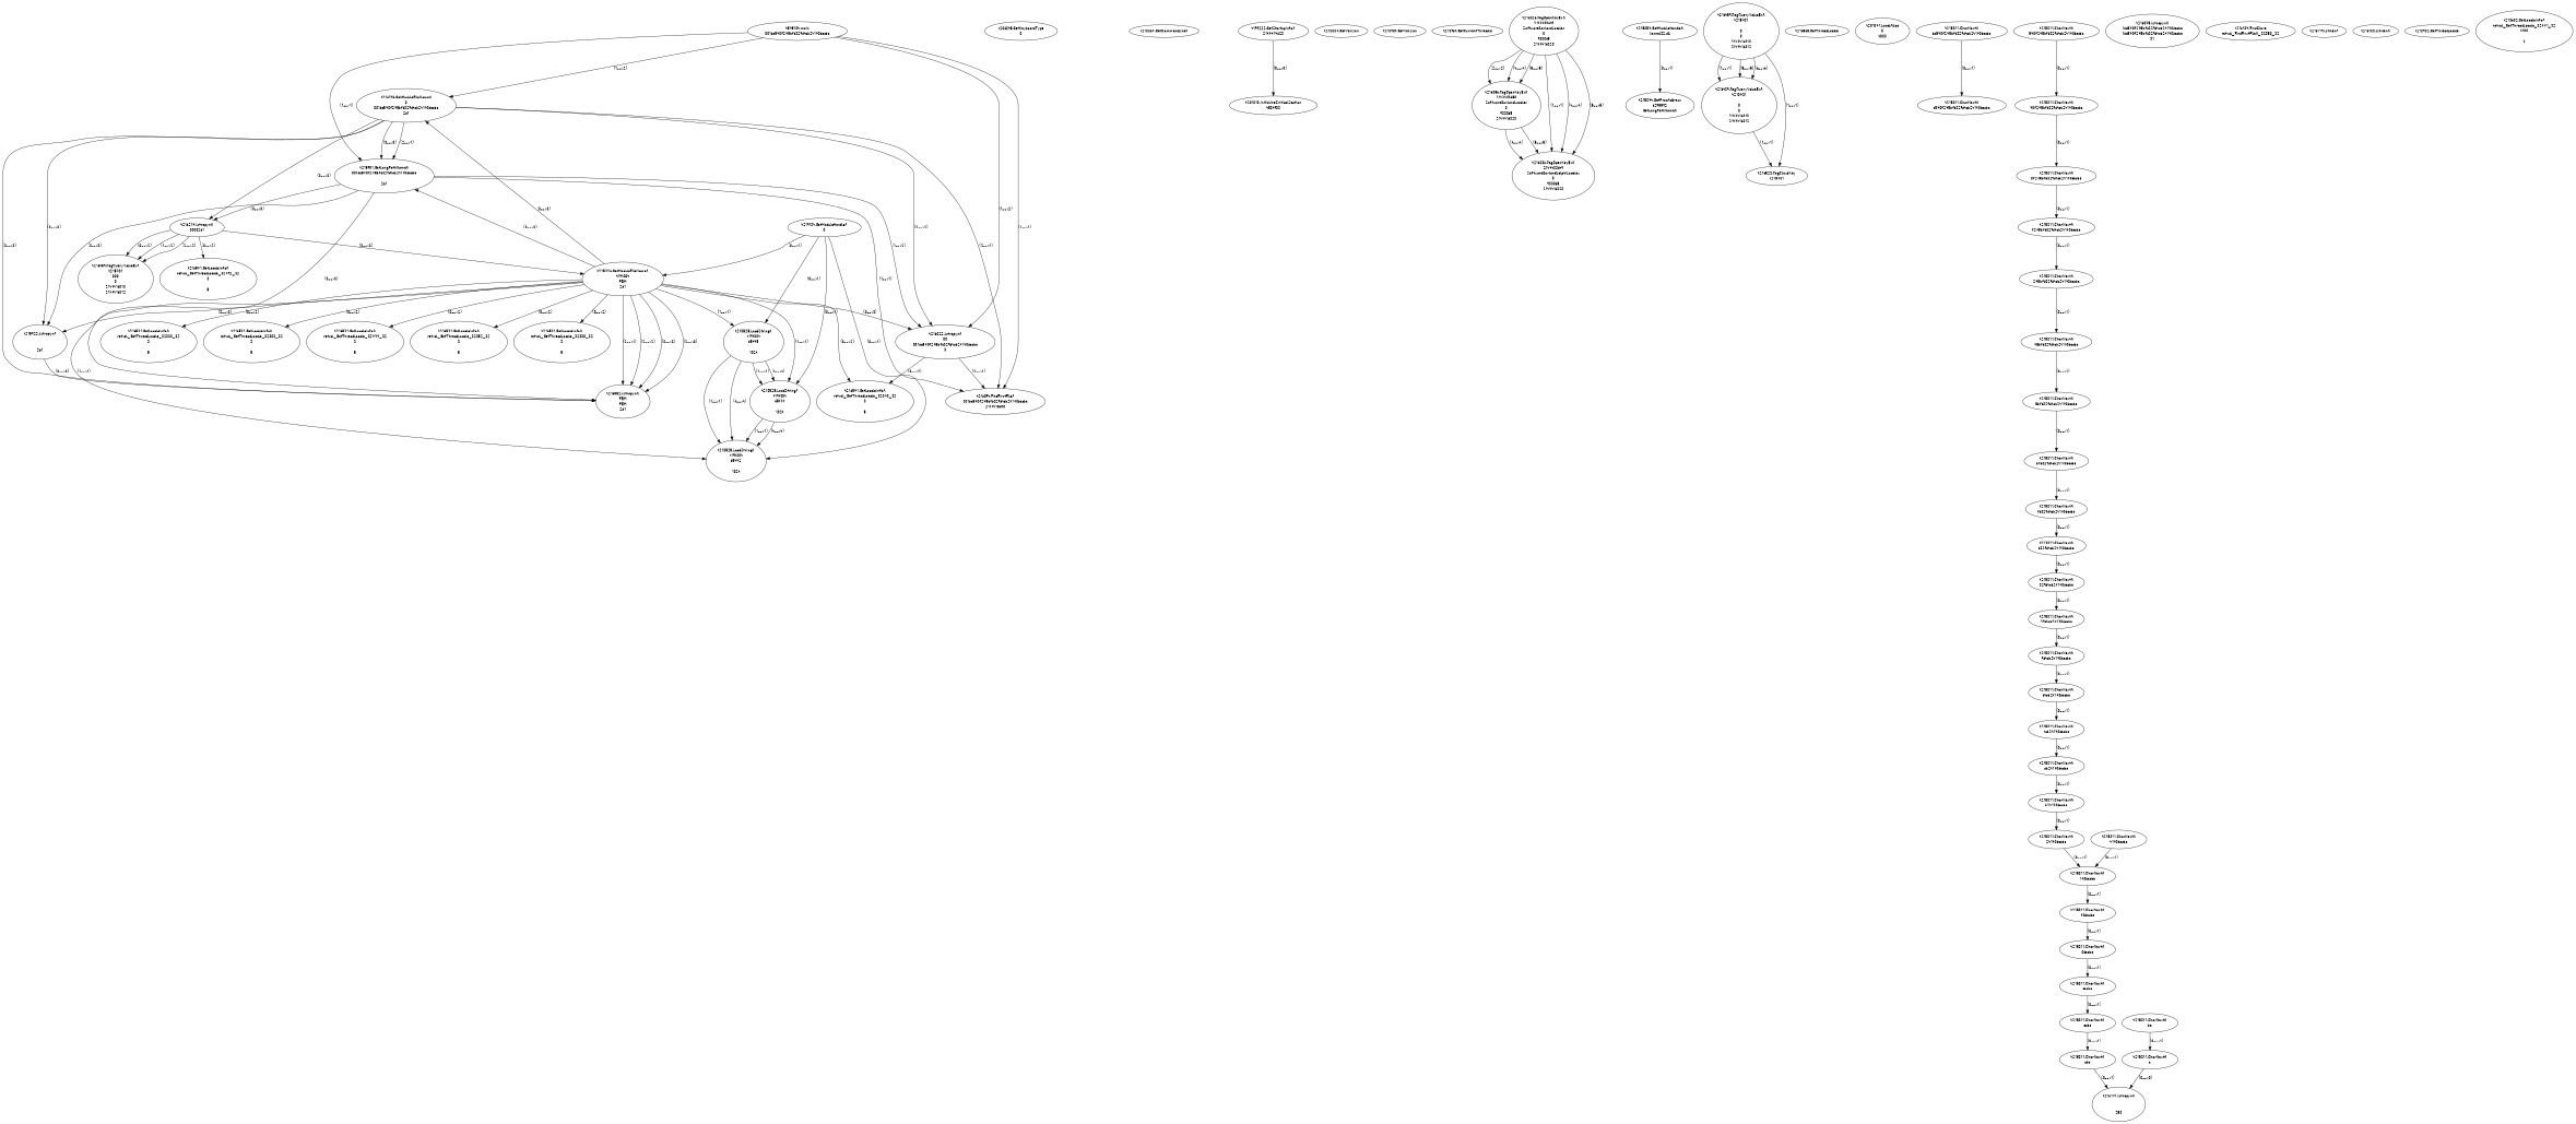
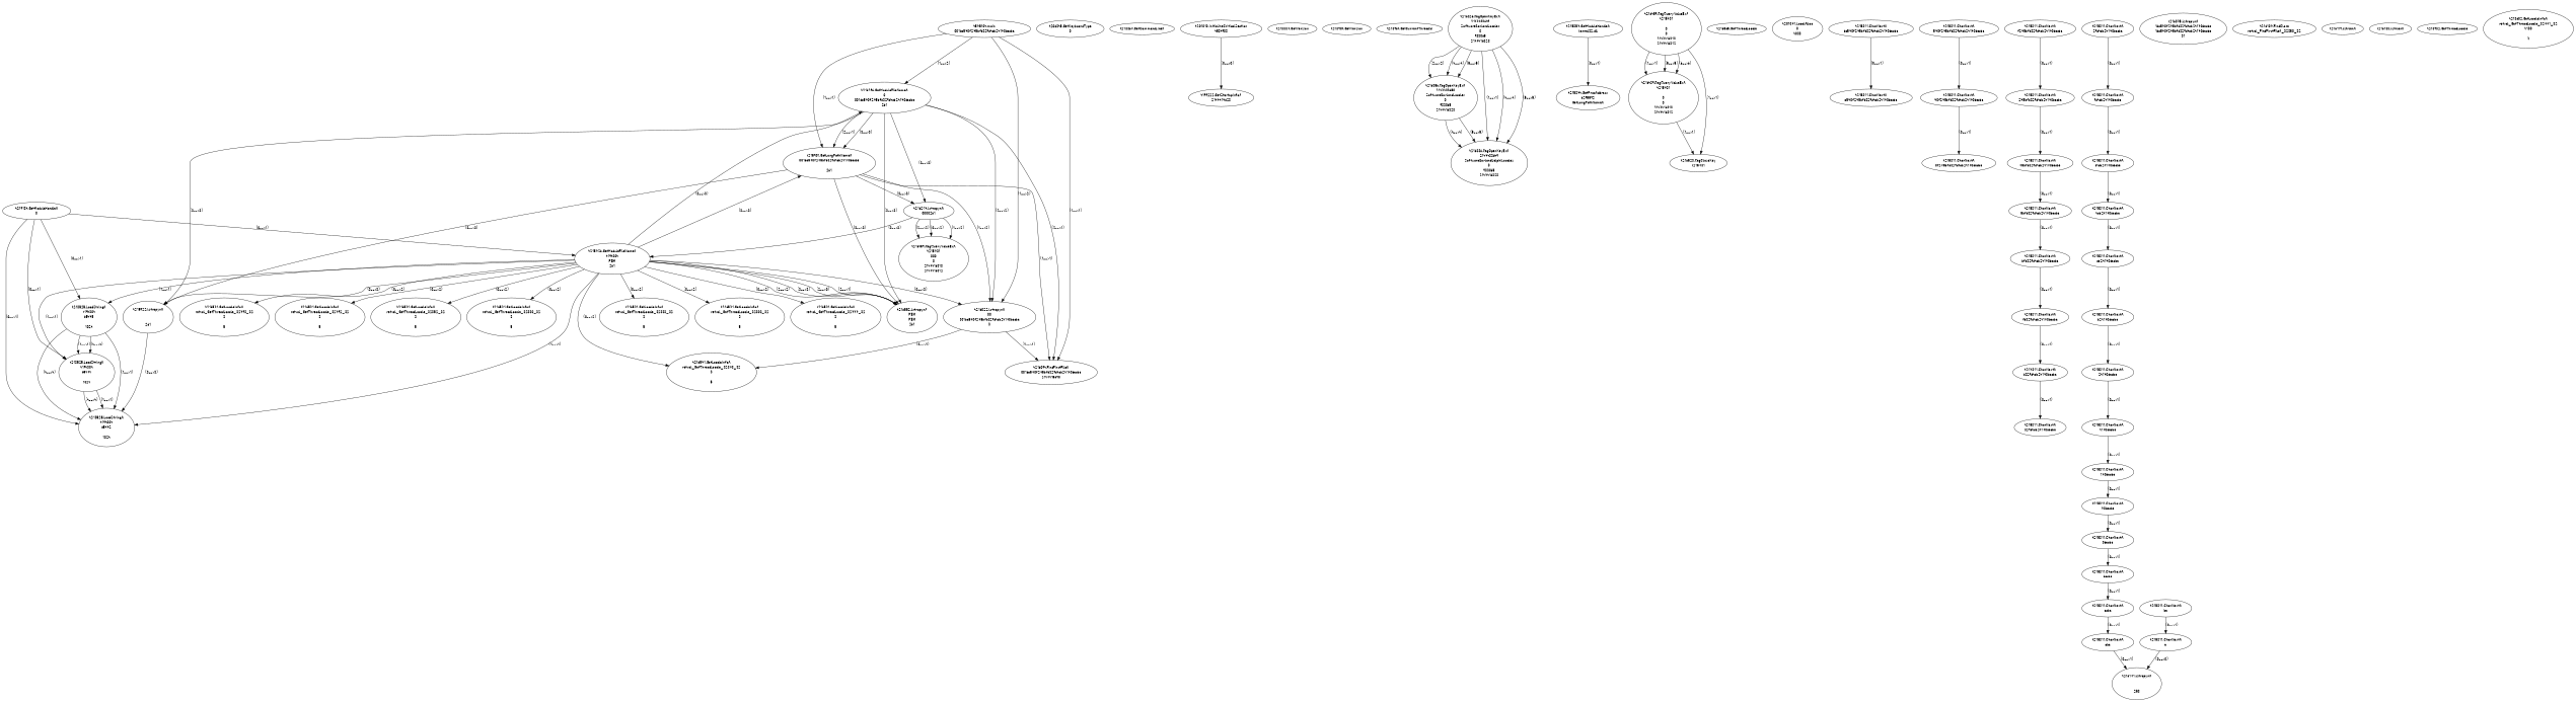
  digraph {
    fontname="Patrick Hand"
    node [fontname="Patrick Hand"]
    edge [fontname="Patrick Hand"]
    n1 [label="4575104.main\n0016a570f275bf6329d4cb241706ecbe"]
    n2 [label="4216296.GetModuleFileNameA\n0\n0016a570f275bf6329d4cb241706ecbe\n261"]
    n3 [label="4215901.GetLongPathNameA\n0016a570f275bf6329d4cb241706ecbe\n\n261"]
    n4 [label="4216022.lstrcpynA\n00\n0016a570f275bf6329d4cb241706ecbe\n3"]
    n5 [label="4216094.FindFirstFileA\n0016a570f275bf6329d4cb241706ecbe\n2147415690"]
    n6 [label="4215922.lstrcpynA\n\n\n261"]
    n7 [label="4216552.lstrcpynA\nPZM\nPZM\n261"]
    n8 [label="4216217.lstrcpynA\n0000261"]
    n9 [label="4216571.GetLocaleInfoA\nretval_GetThreadLocale_32878_32\n3\n\n5"]
    n10 [label="4219184.GetModuleHandleA\n0"]
    n11 [label="4215726.GetModuleFileNameA\n4194304\nPZM\n261"]
    n12 [label="4218525.LoadStringA\n4194304\n65475\n\n1024"]
    n13 [label="4218525.LoadStringA\n4194304\n65474\n\n1024"]
    n14 [label="4218525.LoadStringA\n4194304\n65472\n\n1024"]
    n15 [label="4216571.GetLocaleInfoA\nretval_GetThreadLocale_32833_32\n3\n\n5"]
    n16 [label="4216571.GetLocaleInfoA\nretval_GetThreadLocale_32803_32\n3\n\n5"]
    n17 [label="4216571.GetLocaleInfoA\nretval_GetThreadLocale_32777_32\n3\n\n5"]
+   n18 [label="4216571.GetLocaleInfoA\nretval_GetThreadLocale_32798_32\n3\n\n5"]
    n19 [label="4216571.GetLocaleInfoA\nretval_GetThreadLocale_32792_32\n3\n\n5"]
    n20 [label="4216571.GetLocaleInfoA\nretval_GetThreadLocale_32852_32\n3\n\n5"]
    n21 [label="4216571.GetLocaleInfoA\nretval_GetThreadLocale_32830_32\n3\n\n5"]
    n22 [label="4206845.GetKeyboardType\n0"]
    n23 [label="4218867.GetCommandLineA\n"]
    n24 [label="4199222.GetStartupInfoA\n2147417628"]
    n25 [label="4201010.InitializeCriticalSection\n4584908"]
    n26 [label="4218887.GetVersion\n"]
    n27 [label="4218904.GetVersion\n"]
    n28 [label="4218964.GetCurrentThreadId\n"]
    n29 [label="4216459.RegQueryValueExA\n4215731\n000\n0\n2147416318\n2147416312"]
    n30 [label="4216326.RegOpenKeyExA\n2147483649\nSoftware\Borland\Locales\n0\n983065\n2147416328"]
    n31 [label="4216356.RegOpenKeyExA\n2147483650\nSoftware\Borland\Locales\n0\n983065\n2147416328"]
    n32 [label="4216386.RegOpenKeyExA\n2147483649\nSoftware\Borland\Delphi\Locales\n0\n983065\n2147416328"]
    n33 [label="4215857.GetModuleHandleA\nkernel32.dll"]
    n34 [label="4215874.GetProcAddress\n6295592\nGetLongPathNameA"]
    n35 [label="4216459.RegQueryValueExA\n4215731\n\n0\n0\n2147416318\n2147416312"]
-   n36 [label="4216489.RegQueryValueExA\n4210731\n\n0\n0\n2147416318\n2147416312"]
+   n36 [label="4216489.RegQueryValueExA\n4215731\n\n0\n0\n2147416318\n2147416312"]
    n37 [label="4216523.RegCloseKey\n4215731"]
    n38 [label="4216565.GetThreadLocale\n"]
    n39 [label="4201071.LocalAlloc\n0\n4088"]
    n40 [label="4215811.CharNextA\n6a570f275bf6329d4cb241706ecbe"]
    n41 [label="4215811.CharNextA\na570f275bf6329d4cb241706ecbe"]
    n42 [label="4215811.CharNextA\n570f275bf6329d4cb241706ecbe"]
    n43 [label="4215811.CharNextA\n70f275bf6329d4cb241706ecbe"]
    n44 [label="4215811.CharNextA\n0f275bf6329d4cb241706ecbe"]
    n45 [label="4215811.CharNextA\nf275bf6329d4cb241706ecbe"]
    n46 [label="4215811.CharNextA\n275bf6329d4cb241706ecbe"]
    n47 [label="4215811.CharNextA\n75bf6329d4cb241706ecbe"]
    n48 [label="4215811.CharNextA\n5bf6329d4cb241706ecbe"]
    n49 [label="4215811.CharNextA\nbf6329d4cb241706ecbe"]
    n50 [label="4215811.CharNextA\nf6329d4cb241706ecbe"]
    n51 [label="4217811.CharNextA\n6329d4cb241706ecbe"]
    n52 [label="4215811.CharNextA\n329d4cb241706ecbe"]
    n53 [label="4215811.CharNextA\n29d4cb241706ecbe"]
    n54 [label="4215811.CharNextA\n9d4cb241706ecbe"]
    n55 [label="4215811.CharNextA\nd4cb241706ecbe"]
    n56 [label="4215811.CharNextA\n4cb241706ecbe"]
    n57 [label="4215811.CharNextA\ncb241706ecbe"]
    n58 [label="4215811.CharNextA\nb241706ecbe"]
    n59 [label="4215811.CharNextA\n241706ecbe"]
    n60 [label="4215811.CharNextA\n41706ecbe"]
    n61 [label="4215811.CharNextA\n1706ecbe"]
    n62 [label="4215811.CharNextA\n706ecbe"]
    n63 [label="4215811.CharNextA\n06ecbe"]
    n64 [label="4215811.CharNextA\n6ecbe"]
    n65 [label="4215811.CharNextA\necbe"]
    n66 [label="4215811.CharNextA\ncbe"]
    n67 [label="4216171.lstrcpynA\n\n\n258"]
    n68 [label="4215811.CharNextA\nbe"]
    n69 [label="4215811.CharNextA\ne"]
    n70 [label="4216075.lstrcpynA\n16a570f275bf6329d4cb241706ecbe\n16a570f275bf6329d4cb241706ecbe\n31"]
    n71 [label="4216107.FindClose\nretval_FindFirstFileA_32850_32"]
    n72 [label="4216119.lstrlenA\n"]
    n73 [label="4216183.lstrlenA\n"]
    n74 [label="4218932.GetThreadLocale\n"]
    n75 [label="4218602.GetLocaleInfoA\nretval_GetThreadLocale_32771_32\n4100\n\n7"]
    n1 -> n2 [label="(1-->2)"]
    n1 -> n3 [label="(1-->1)"]
    n1 -> n4 [label="(1-->2)"]
    n1 -> n5 [label="(1-->1)"]
    n2 -> n3 [label="(2-->1)"]
    n2 -> n3 [label="(3-->3)"]
    n2 -> n4 [label="(2-->2)"]
    n2 -> n5 [label="(2-->1)"]
    n2 -> n6 [label="(3-->3)"]
    n2 -> n7 [label="(3-->3)"]
    n2 -> n8 [label="(3-->3)"]
    n3 -> n4 [label="(1-->2)"]
    n3 -> n5 [label="(1-->1)"]
    n3 -> n6 [label="(3-->3)"]
    n3 -> n7 [label="(3-->3)"]
    n3 -> n8 [label="(3-->3)"]
    n4 -> n5 [label="(2-->1)"]
    n4 -> n9 [label="(3-->2)"]
-   n6 -> n7 [label="(3-->3)"]
+   n6 -> n14 [label="(3-->3)"]
    n8 -> n11 [label="(3-->3)"]
    n8 -> n29 [label="(1-->2)"]
    n8 -> n29 [label="(2-->2)"]
    n8 -> n29 [label="(0-->2)"]
    n10 -> n11 [label="(0-->1)"]
    n10 -> n12 [label="(0-->1)"]
    n10 -> n13 [label="(0-->1)"]
    n10 -> n14 [label="(0-->1)"]
    n11 -> n2 [label="(3-->3)"]
    n11 -> n3 [label="(3-->3)"]
    n11 -> n4 [label="(0-->3)"]
    n11 -> n6 [label="(3-->3)"]
    n11 -> n7 [label="(2-->1)"]
    n11 -> n7 [label="(2-->2)"]
    n11 -> n7 [label="(3-->3)"]
    n11 -> n7 [label="(2-->0)"]
    n11 -> n9 [label="(0-->2)"]
    n11 -> n12 [label="(1-->1)"]
    n11 -> n13 [label="(1-->1)"]
    n11 -> n14 [label="(1-->1)"]
    n11 -> n15 [label="(0-->2)"]
    n11 -> n16 [label="(0-->2)"]
    n11 -> n17 [label="(0-->2)"]
-   n8 -> n19 [label="(0-->2)"]
+   n11 -> n18 [label="(0-->2)"]
+   n11 -> n19 [label="(0-->2)"]
    n11 -> n20 [label="(0-->2)"]
    n11 -> n21 [label="(0-->2)"]
    n12 -> n13 [label="(1-->1)"]
    n12 -> n13 [label="(4-->4)"]
    n12 -> n14 [label="(1-->1)"]
    n12 -> n14 [label="(4-->4)"]
    n13 -> n14 [label="(1-->1)"]
    n13 -> n14 [label="(4-->4)"]
-   n24 -> n25 [label="(0-->0)"]
+   n25 -> n24 [label="(0-->0)"]
    n30 -> n31 [label="(2-->2)"]
    n30 -> n31 [label="(4-->4)"]
    n30 -> n31 [label="(5-->5)"]
    n30 -> n32 [label="(1-->1)"]
    n30 -> n32 [label="(4-->4)"]
    n30 -> n32 [label="(5-->5)"]
    n31 -> n32 [label="(4-->4)"]
    n31 -> n32 [label="(5-->5)"]
    n33 -> n34 [label="(0-->1)"]
    n35 -> n36 [label="(1-->1)"]
    n35 -> n36 [label="(5-->5)"]
    n35 -> n36 [label="(6-->6)"]
    n35 -> n37 [label="(1-->1)"]
    n36 -> n37 [label="(1-->1)"]
    n40 -> n41 [label="(0-->1)"]
    n42 -> n43 [label="(0-->1)"]
    n43 -> n44 [label="(0-->1)"]
-   n44 -> n45 [label="(0-->1)"]
    n45 -> n46 [label="(0-->1)"]
    n46 -> n47 [label="(0-->1)"]
    n47 -> n48 [label="(0-->1)"]
    n48 -> n49 [label="(0-->1)"]
    n49 -> n50 [label="(0-->1)"]
    n50 -> n51 [label="(0-->1)"]
    n51 -> n52 [label="(0-->1)"]
-   n52 -> n53 [label="(0-->1)"]
    n53 -> n54 [label="(0-->1)"]
    n54 -> n55 [label="(0-->1)"]
    n55 -> n56 [label="(0-->1)"]
    n56 -> n57 [label="(0-->1)"]
    n57 -> n58 [label="(0-->1)"]
    n58 -> n59 [label="(0-->1)"]
-   n59 -> n61 [label="(0-->1)"]
+   n59 -> n60 [label="(0-->1)"]
    n60 -> n61 [label="(0-->1)"]
    n61 -> n62 [label="(0-->1)"]
    n62 -> n63 [label="(0-->1)"]
    n63 -> n64 [label="(0-->1)"]
    n64 -> n65 [label="(0-->1)"]
    n65 -> n66 [label="(0-->1)"]
    n66 -> n67 [label="(0-->1)"]
    n68 -> n69 [label="(0-->1)"]
    n69 -> n67 [label="(0-->0)"]
  }
